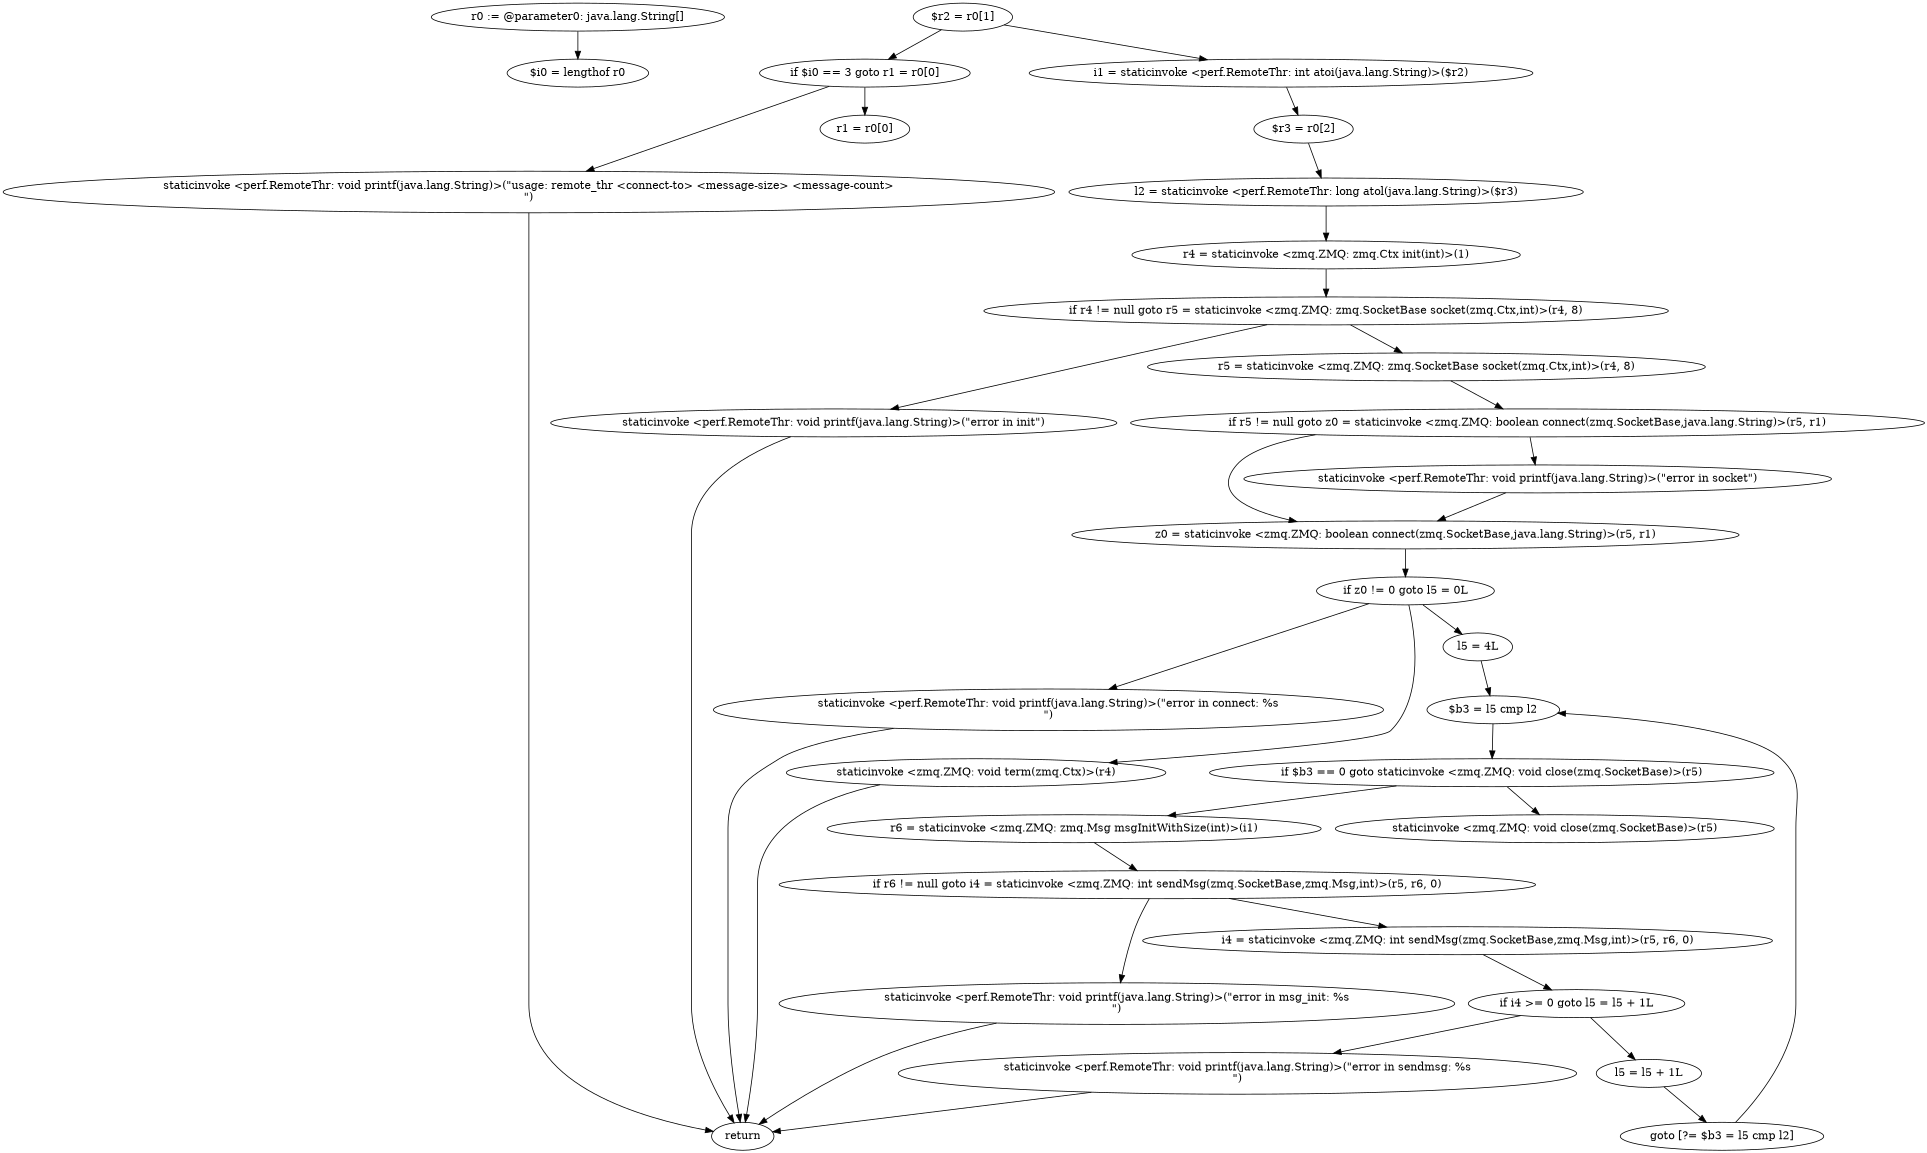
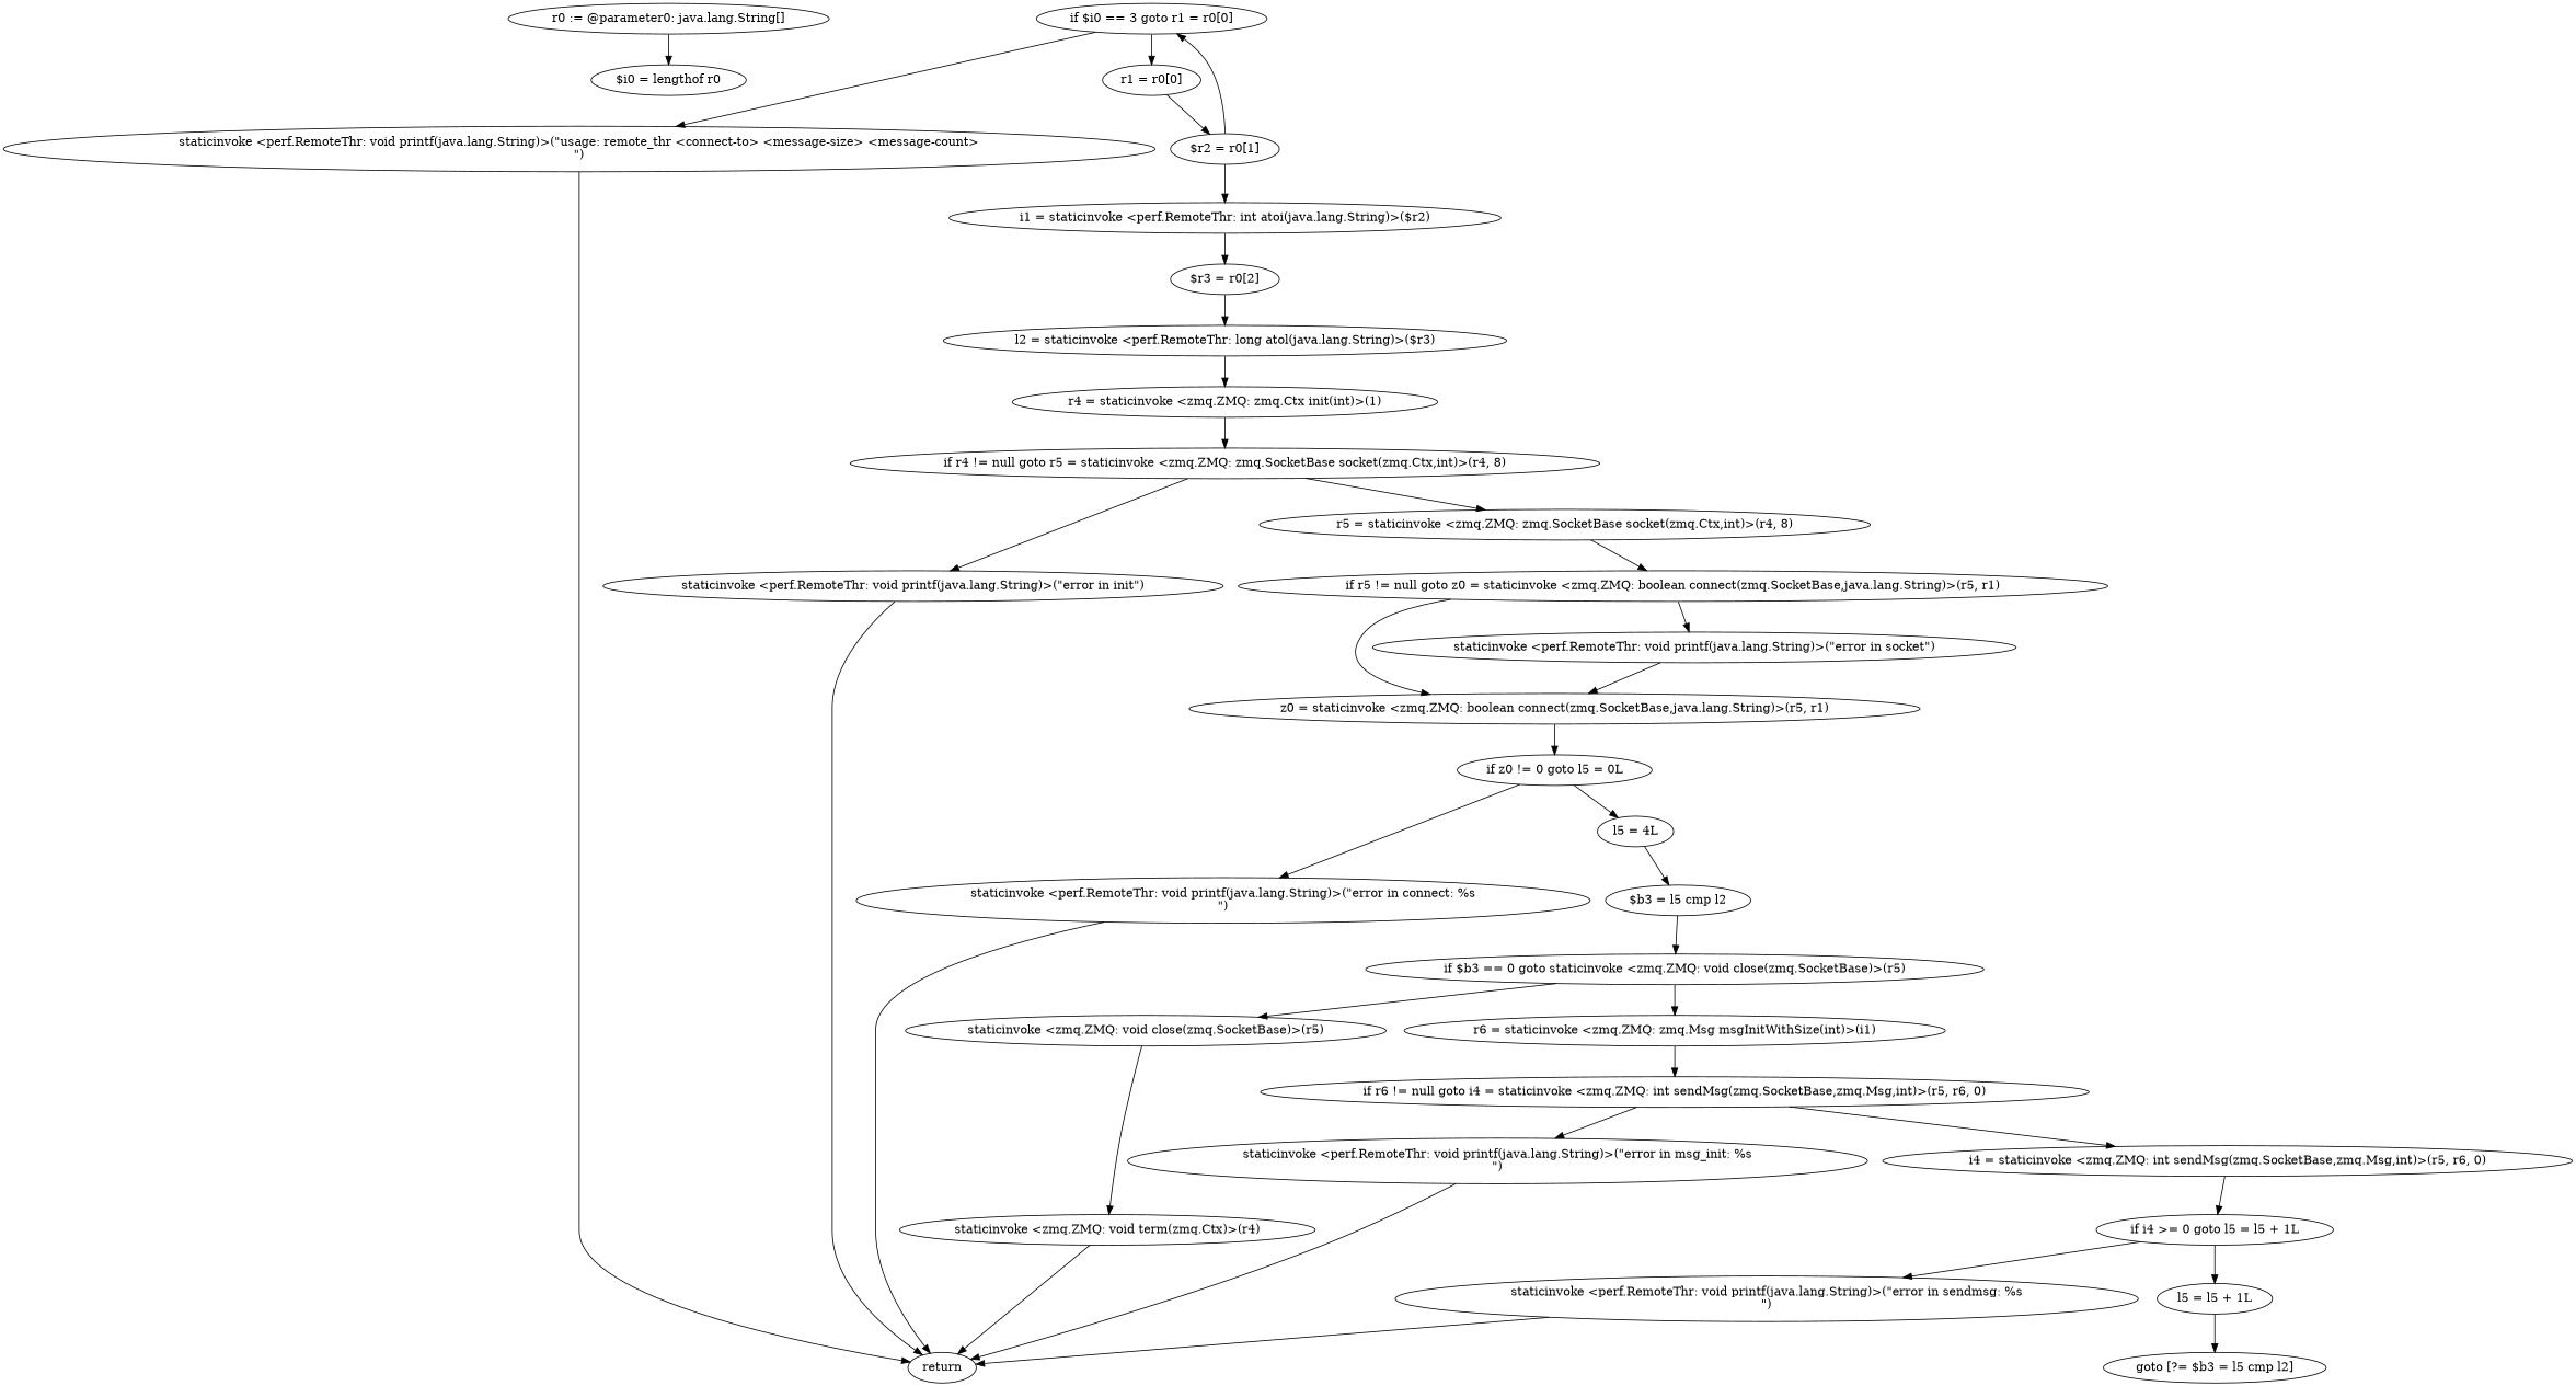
  digraph {
    "r0 := @parameter0: java.lang.String[]"
    "$i0 = lengthof r0"
    "if $i0 == 3 goto r1 = r0[0]"
    "staticinvoke <perf.RemoteThr: void printf(java.lang.String)>(\"usage: remote_thr <connect-to> <message-size> <message-count>\n\")"
    "r1 = r0[0]"
    return
    "$r2 = r0[1]"
    "i1 = staticinvoke <perf.RemoteThr: int atoi(java.lang.String)>($r2)"
    "$r3 = r0[2]"
    "l2 = staticinvoke <perf.RemoteThr: long atol(java.lang.String)>($r3)"
    "r4 = staticinvoke <zmq.ZMQ: zmq.Ctx init(int)>(1)"
    "if r4 != null goto r5 = staticinvoke <zmq.ZMQ: zmq.SocketBase socket(zmq.Ctx,int)>(r4, 8)"
    "staticinvoke <perf.RemoteThr: void printf(java.lang.String)>(\"error in init\")"
    "r5 = staticinvoke <zmq.ZMQ: zmq.SocketBase socket(zmq.Ctx,int)>(r4, 8)"
    "if r5 != null goto z0 = staticinvoke <zmq.ZMQ: boolean connect(zmq.SocketBase,java.lang.String)>(r5, r1)"
    "staticinvoke <perf.RemoteThr: void printf(java.lang.String)>(\"error in socket\")"
    "z0 = staticinvoke <zmq.ZMQ: boolean connect(zmq.SocketBase,java.lang.String)>(r5, r1)"
    "if z0 != 0 goto l5 = 0L"
    "staticinvoke <perf.RemoteThr: void printf(java.lang.String)>(\"error in connect: %s\n\")"
    n20 [label="l5 = 4L"]
    "$b3 = l5 cmp l2"
    "if $b3 == 0 goto staticinvoke <zmq.ZMQ: void close(zmq.SocketBase)>(r5)"
    "r6 = staticinvoke <zmq.ZMQ: zmq.Msg msgInitWithSize(int)>(i1)"
    "staticinvoke <zmq.ZMQ: void close(zmq.SocketBase)>(r5)"
    "if r6 != null goto i4 = staticinvoke <zmq.ZMQ: int sendMsg(zmq.SocketBase,zmq.Msg,int)>(r5, r6, 0)"
    "staticinvoke <zmq.ZMQ: void term(zmq.Ctx)>(r4)"
    "staticinvoke <perf.RemoteThr: void printf(java.lang.String)>(\"error in msg_init: %s\n\")"
    "i4 = staticinvoke <zmq.ZMQ: int sendMsg(zmq.SocketBase,zmq.Msg,int)>(r5, r6, 0)"
    "if i4 >= 0 goto l5 = l5 + 1L"
    "staticinvoke <perf.RemoteThr: void printf(java.lang.String)>(\"error in sendmsg: %s\n\")"
    "l5 = l5 + 1L"
    "goto [?= $b3 = l5 cmp l2]"
    "r0 := @parameter0: java.lang.String[]" -> "$i0 = lengthof r0"
    "if $i0 == 3 goto r1 = r0[0]" -> "staticinvoke <perf.RemoteThr: void printf(java.lang.String)>(\"usage: remote_thr <connect-to> <message-size> <message-count>\n\")"
    "if $i0 == 3 goto r1 = r0[0]" -> "r1 = r0[0]"
    "staticinvoke <perf.RemoteThr: void printf(java.lang.String)>(\"usage: remote_thr <connect-to> <message-size> <message-count>\n\")" -> return
+   "r1 = r0[0]" -> "$r2 = r0[1]"
    "$r2 = r0[1]" -> "if $i0 == 3 goto r1 = r0[0]"
    "$r2 = r0[1]" -> "i1 = staticinvoke <perf.RemoteThr: int atoi(java.lang.String)>($r2)"
    "i1 = staticinvoke <perf.RemoteThr: int atoi(java.lang.String)>($r2)" -> "$r3 = r0[2]"
    "$r3 = r0[2]" -> "l2 = staticinvoke <perf.RemoteThr: long atol(java.lang.String)>($r3)"
    "l2 = staticinvoke <perf.RemoteThr: long atol(java.lang.String)>($r3)" -> "r4 = staticinvoke <zmq.ZMQ: zmq.Ctx init(int)>(1)"
    "r4 = staticinvoke <zmq.ZMQ: zmq.Ctx init(int)>(1)" -> "if r4 != null goto r5 = staticinvoke <zmq.ZMQ: zmq.SocketBase socket(zmq.Ctx,int)>(r4, 8)"
    "if r4 != null goto r5 = staticinvoke <zmq.ZMQ: zmq.SocketBase socket(zmq.Ctx,int)>(r4, 8)" -> "staticinvoke <perf.RemoteThr: void printf(java.lang.String)>(\"error in init\")"
    "if r4 != null goto r5 = staticinvoke <zmq.ZMQ: zmq.SocketBase socket(zmq.Ctx,int)>(r4, 8)" -> "r5 = staticinvoke <zmq.ZMQ: zmq.SocketBase socket(zmq.Ctx,int)>(r4, 8)"
    "staticinvoke <perf.RemoteThr: void printf(java.lang.String)>(\"error in init\")" -> return
    "r5 = staticinvoke <zmq.ZMQ: zmq.SocketBase socket(zmq.Ctx,int)>(r4, 8)" -> "if r5 != null goto z0 = staticinvoke <zmq.ZMQ: boolean connect(zmq.SocketBase,java.lang.String)>(r5, r1)"
    "if r5 != null goto z0 = staticinvoke <zmq.ZMQ: boolean connect(zmq.SocketBase,java.lang.String)>(r5, r1)" -> "staticinvoke <perf.RemoteThr: void printf(java.lang.String)>(\"error in socket\")"
    "if r5 != null goto z0 = staticinvoke <zmq.ZMQ: boolean connect(zmq.SocketBase,java.lang.String)>(r5, r1)" -> "z0 = staticinvoke <zmq.ZMQ: boolean connect(zmq.SocketBase,java.lang.String)>(r5, r1)"
    "staticinvoke <perf.RemoteThr: void printf(java.lang.String)>(\"error in socket\")" -> "z0 = staticinvoke <zmq.ZMQ: boolean connect(zmq.SocketBase,java.lang.String)>(r5, r1)"
    "z0 = staticinvoke <zmq.ZMQ: boolean connect(zmq.SocketBase,java.lang.String)>(r5, r1)" -> "if z0 != 0 goto l5 = 0L"
    "if z0 != 0 goto l5 = 0L" -> "staticinvoke <perf.RemoteThr: void printf(java.lang.String)>(\"error in connect: %s\n\")"
    "if z0 != 0 goto l5 = 0L" -> n20
    "staticinvoke <perf.RemoteThr: void printf(java.lang.String)>(\"error in connect: %s\n\")" -> return
    n20 -> "$b3 = l5 cmp l2"
    "$b3 = l5 cmp l2" -> "if $b3 == 0 goto staticinvoke <zmq.ZMQ: void close(zmq.SocketBase)>(r5)"
    "if $b3 == 0 goto staticinvoke <zmq.ZMQ: void close(zmq.SocketBase)>(r5)" -> "r6 = staticinvoke <zmq.ZMQ: zmq.Msg msgInitWithSize(int)>(i1)"
    "if $b3 == 0 goto staticinvoke <zmq.ZMQ: void close(zmq.SocketBase)>(r5)" -> "staticinvoke <zmq.ZMQ: void close(zmq.SocketBase)>(r5)"
    "r6 = staticinvoke <zmq.ZMQ: zmq.Msg msgInitWithSize(int)>(i1)" -> "if r6 != null goto i4 = staticinvoke <zmq.ZMQ: int sendMsg(zmq.SocketBase,zmq.Msg,int)>(r5, r6, 0)"
-   "if z0 != 0 goto l5 = 0L" -> "staticinvoke <zmq.ZMQ: void term(zmq.Ctx)>(r4)"
+   "staticinvoke <zmq.ZMQ: void close(zmq.SocketBase)>(r5)" -> "staticinvoke <zmq.ZMQ: void term(zmq.Ctx)>(r4)"
    "if r6 != null goto i4 = staticinvoke <zmq.ZMQ: int sendMsg(zmq.SocketBase,zmq.Msg,int)>(r5, r6, 0)" -> "staticinvoke <perf.RemoteThr: void printf(java.lang.String)>(\"error in msg_init: %s\n\")"
    "if r6 != null goto i4 = staticinvoke <zmq.ZMQ: int sendMsg(zmq.SocketBase,zmq.Msg,int)>(r5, r6, 0)" -> "i4 = staticinvoke <zmq.ZMQ: int sendMsg(zmq.SocketBase,zmq.Msg,int)>(r5, r6, 0)"
    "staticinvoke <zmq.ZMQ: void term(zmq.Ctx)>(r4)" -> return
    "staticinvoke <perf.RemoteThr: void printf(java.lang.String)>(\"error in msg_init: %s\n\")" -> return
    "i4 = staticinvoke <zmq.ZMQ: int sendMsg(zmq.SocketBase,zmq.Msg,int)>(r5, r6, 0)" -> "if i4 >= 0 goto l5 = l5 + 1L"
    "if i4 >= 0 goto l5 = l5 + 1L" -> "staticinvoke <perf.RemoteThr: void printf(java.lang.String)>(\"error in sendmsg: %s\n\")"
    "if i4 >= 0 goto l5 = l5 + 1L" -> "l5 = l5 + 1L"
    "staticinvoke <perf.RemoteThr: void printf(java.lang.String)>(\"error in sendmsg: %s\n\")" -> return
    "l5 = l5 + 1L" -> "goto [?= $b3 = l5 cmp l2]"
-   "goto [?= $b3 = l5 cmp l2]" -> "$b3 = l5 cmp l2"
  }
